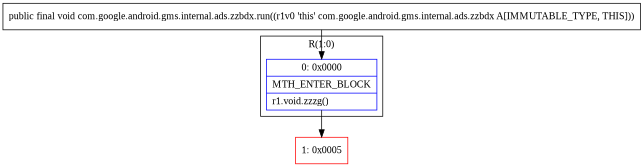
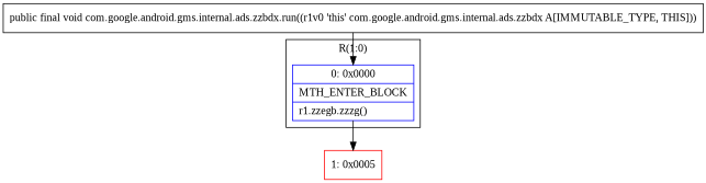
  digraph {
    fontname="Liberation Serif"
    node [shape=record fontname="Liberation Serif"]
    edge [fontname="Liberation Serif"]
-   n1 [color=blue label="{0\:\ 0x0000|MTH_ENTER_BLOCK\l|r1.void.zzzg()\l}"]
+   n1 [color=blue label="{0\:\ 0x0000|MTH_ENTER_BLOCK\l|r1.zzegb.zzzg()\l}"]
    n2 [color=red label="{1\:\ 0x0005}"]
    n3 [label="{public final void com.google.android.gms.internal.ads.zzbdx.run((r1v0 'this' com.google.android.gms.internal.ads.zzbdx A[IMMUTABLE_TYPE, THIS])) }"]
    subgraph cluster_1 {
      label="R(1:0)"
      n1
    }
    n1 -> n2
    n3 -> n1
  }
